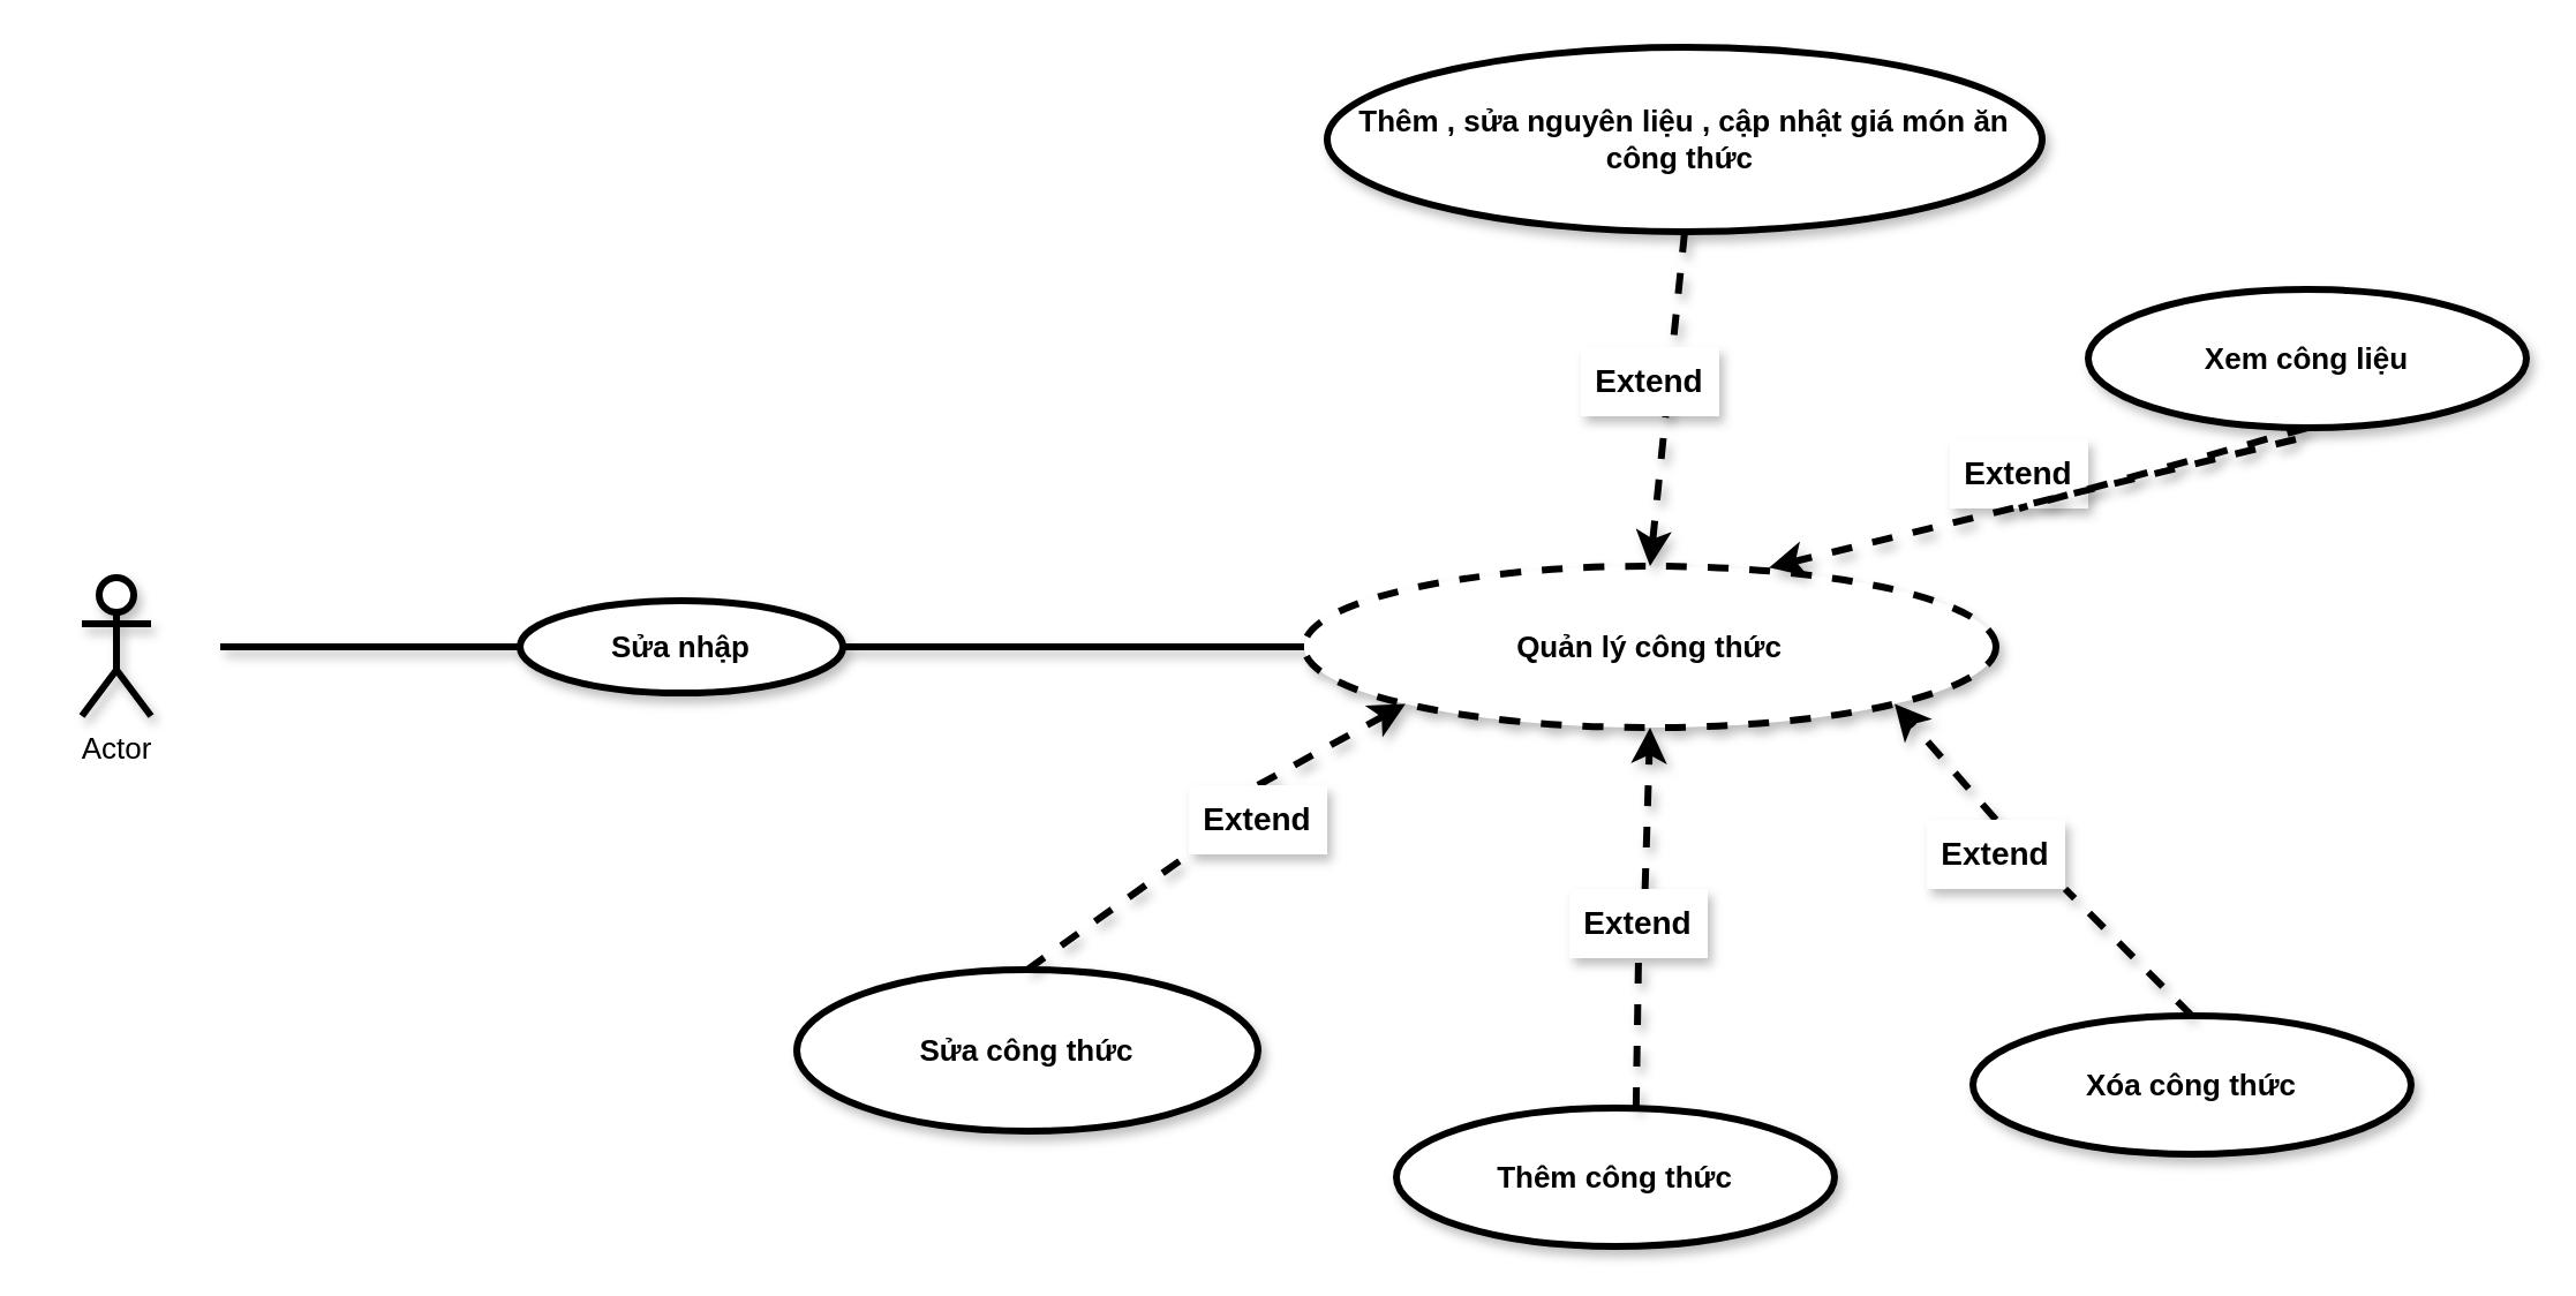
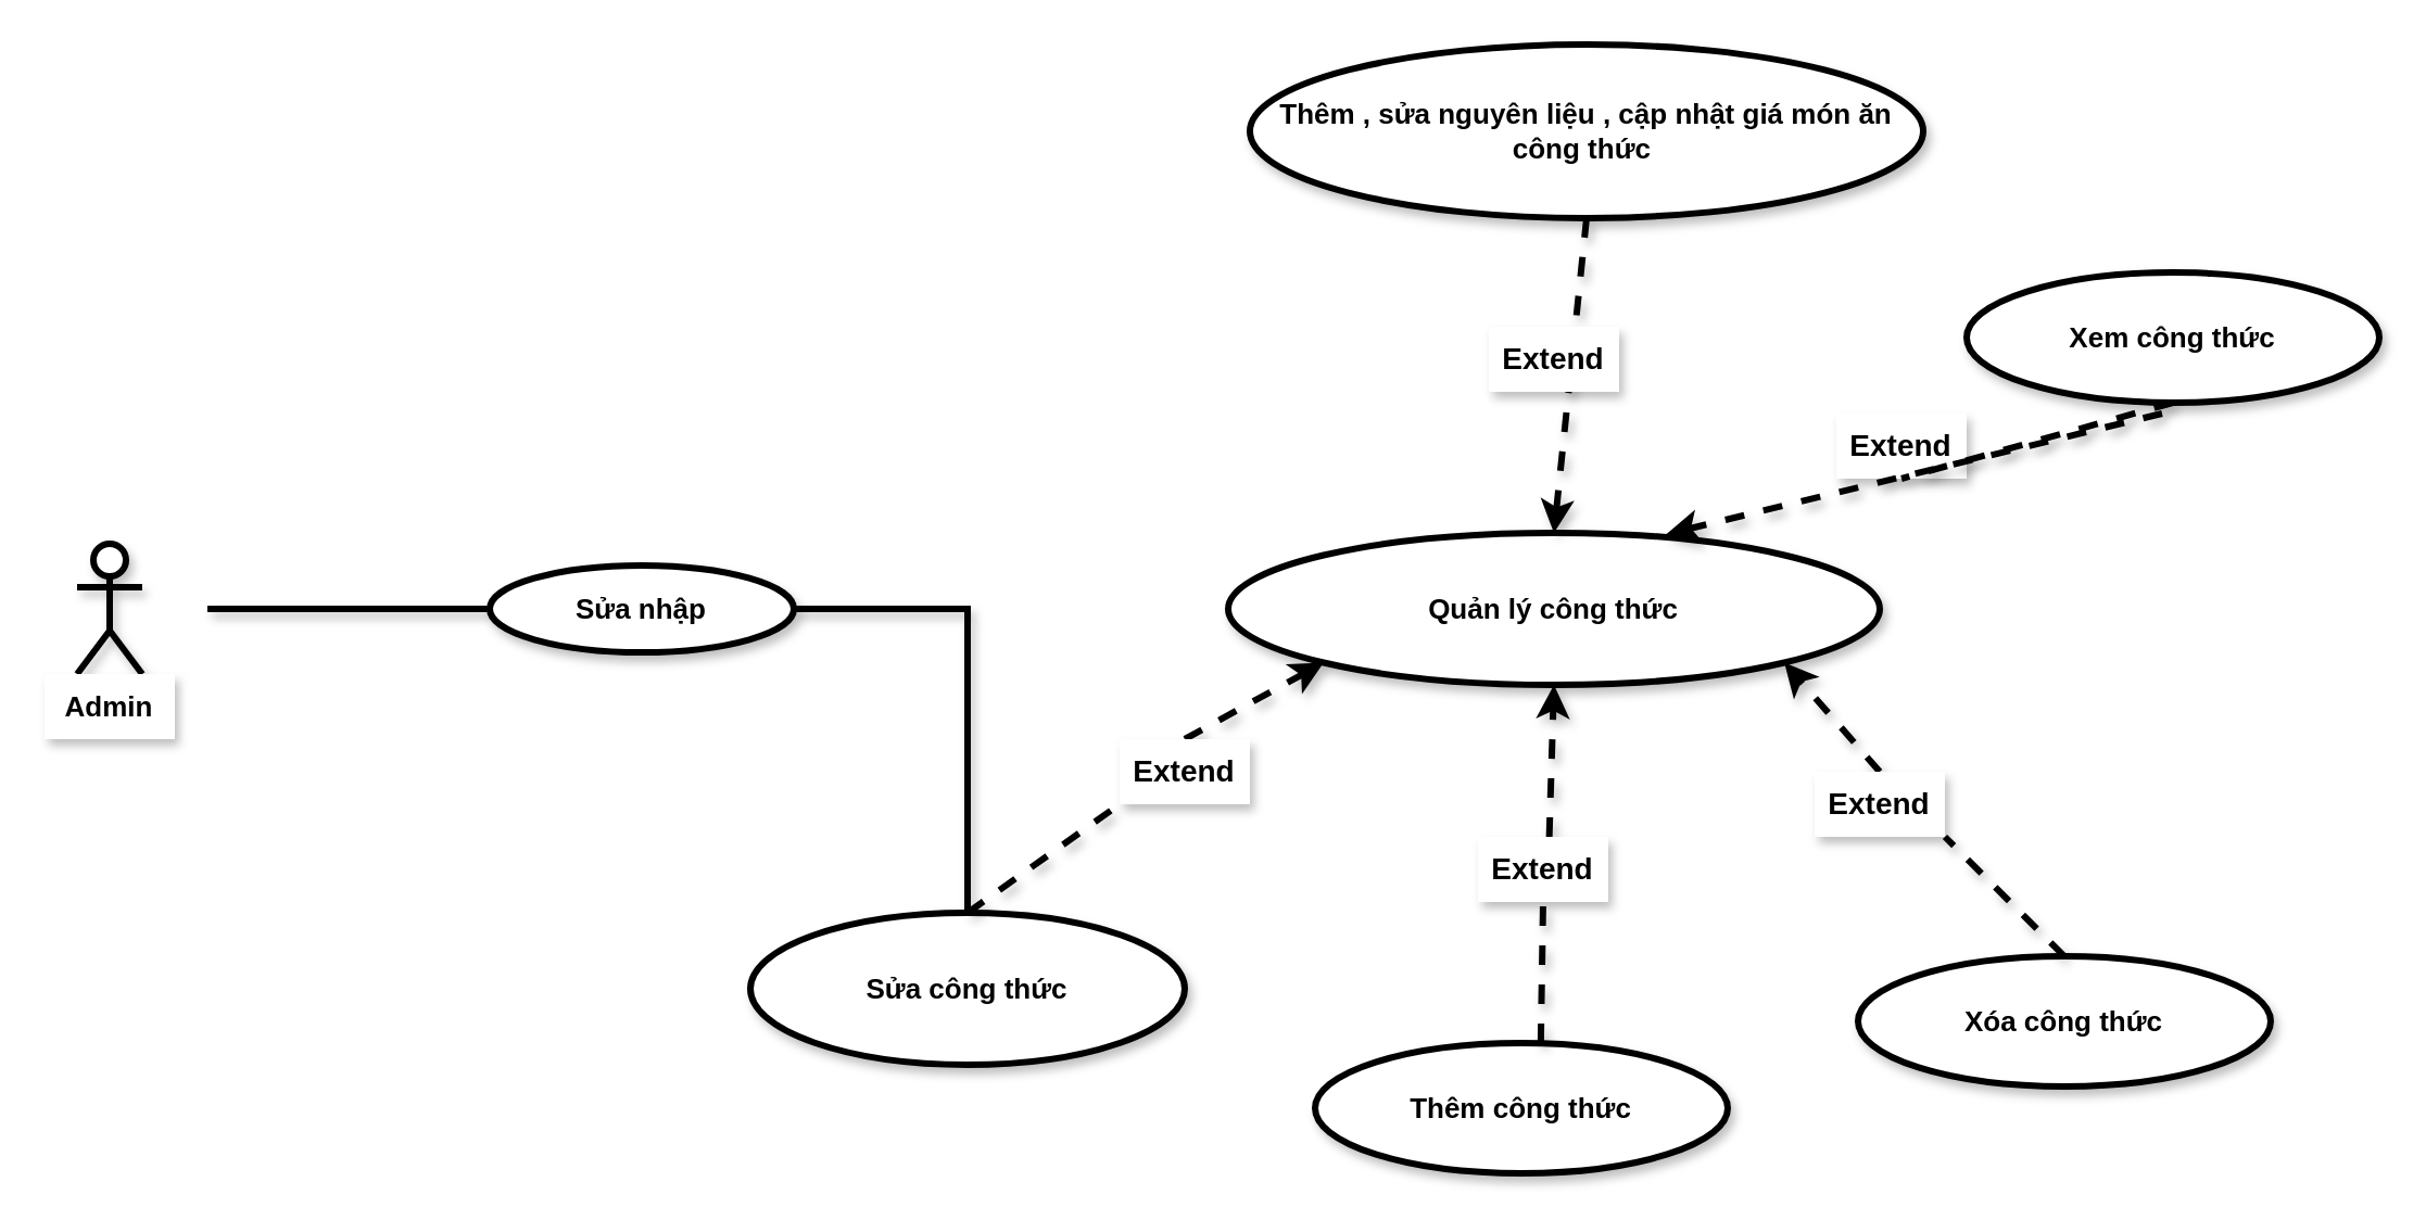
  <mxCell id="0" />
  <mxCell id="1" parent="0" />
  <mxCell id="2" value="Actor" style="shape=umlActor;verticalLabelPosition=bottom;verticalAlign=top;html=1;outlineConnect=0;strokeWidth=3;gradientColor=#ffffff;shadow=1;fontSize=13;points=[[0,1,0,0,0],[1,0,0,26,-6],[1,0.13,0,30,0],[1,0.3,0,30,0],[1,0.5,0,30,0],[1,0.67,0,30,0],[1,0.83,0,26,0],[1,1,0,20,0]];" parent="1" vertex="1"><mxGeometry x="35" y="250" width="30" height="60" as="geometry" /></mxCell>
+ <mxCell id="3" value="Admin" style="text;html=1;strokeColor=none;fillColor=default;align=center;verticalAlign=middle;whiteSpace=wrap;rounded=0;shadow=1;fontSize=13;fontStyle=1" parent="1" vertex="1"><mxGeometry x="20" y="310" width="60" height="30" as="geometry" /></mxCell>
  <mxCell id="4" style="edgeStyle=orthogonalEdgeStyle;rounded=0;orthogonalLoop=1;jettySize=auto;html=1;exitX=0;exitY=0.5;exitDx=0;exitDy=0;entryX=1;entryY=0.5;entryDx=30;entryDy=0;entryPerimeter=0;fontSize=13;endArrow=none;endFill=0;strokeWidth=3;shadow=1;" parent="1" source="6" target="2" edge="1"><mxGeometry relative="1" as="geometry" /></mxCell>
- <mxCell id="5" style="edgeStyle=orthogonalEdgeStyle;rounded=0;orthogonalLoop=1;jettySize=auto;html=1;exitX=1;exitY=0.5;exitDx=0;exitDy=0;entryX=0;entryY=0.5;entryDx=0;entryDy=0;shadow=1;fontSize=13;endArrow=none;endFill=0;strokeWidth=3;" parent="1" source="6" target="7" edge="1"><mxGeometry relative="1" as="geometry" /></mxCell>
+ <mxCell id="5" style="edgeStyle=orthogonalEdgeStyle;rounded=0;orthogonalLoop=1;jettySize=auto;html=1;exitX=1;exitY=0.5;exitDx=0;exitDy=0;shadow=1;fontSize=13;endArrow=none;endFill=0;strokeWidth=3;" parent="1" source="6" target="11" edge="1"><mxGeometry relative="1" as="geometry" /></mxCell>
  <mxCell id="6" value="Sửa nhập" style="ellipse;whiteSpace=wrap;html=1;align=center;newEdgeStyle={&quot;edgeStyle&quot;:&quot;entityRelationEdgeStyle&quot;,&quot;startArrow&quot;:&quot;none&quot;,&quot;endArrow&quot;:&quot;none&quot;,&quot;segment&quot;:10,&quot;curved&quot;:1};treeFolding=1;treeMoving=1;shadow=1;fontSize=13;strokeWidth=3;fillColor=default;gradientColor=#ffffff;fontStyle=1" parent="1" vertex="1"><mxGeometry x="225" y="260" width="140" height="40" as="geometry" /></mxCell>
- <mxCell id="7" value="Quản lý công thức" style="ellipse;whiteSpace=wrap;html=1;align=center;newEdgeStyle={&quot;edgeStyle&quot;:&quot;entityRelationEdgeStyle&quot;,&quot;startArrow&quot;:&quot;none&quot;,&quot;endArrow&quot;:&quot;none&quot;,&quot;segment&quot;:10,&quot;curved&quot;:1};treeFolding=1;treeMoving=1;shadow=1;fontSize=13;strokeWidth=3;fillColor=default;gradientColor=#ffffff;fontStyle=1;dashed=1;" parent="1" vertex="1"><mxGeometry x="565" y="245" width="300" height="70" as="geometry" /></mxCell>
+ <mxCell id="7" value="Quản lý công thức" style="ellipse;whiteSpace=wrap;html=1;align=center;newEdgeStyle={&quot;edgeStyle&quot;:&quot;entityRelationEdgeStyle&quot;,&quot;startArrow&quot;:&quot;none&quot;,&quot;endArrow&quot;:&quot;none&quot;,&quot;segment&quot;:10,&quot;curved&quot;:1};treeFolding=1;treeMoving=1;shadow=1;fontSize=13;strokeWidth=3;fillColor=default;gradientColor=#ffffff;fontStyle=1" parent="1" vertex="1"><mxGeometry x="565" y="245" width="300" height="70" as="geometry" /></mxCell>
  <mxCell id="8" style="rounded=0;orthogonalLoop=1;jettySize=auto;html=1;exitX=0.5;exitY=1;exitDx=0;exitDy=0;entryX=0.5;entryY=0;entryDx=0;entryDy=0;shadow=1;dashed=1;fontSize=13;endArrow=classic;endFill=1;strokeWidth=3;" parent="1" source="9" target="7" edge="1"><mxGeometry relative="1" as="geometry" /></mxCell>
  <mxCell id="9" value="Thêm , sửa nguyên liệu , cập nhật giá món ăn công thức&amp;nbsp;" style="ellipse;whiteSpace=wrap;html=1;align=center;newEdgeStyle={&quot;edgeStyle&quot;:&quot;entityRelationEdgeStyle&quot;,&quot;startArrow&quot;:&quot;none&quot;,&quot;endArrow&quot;:&quot;none&quot;,&quot;segment&quot;:10,&quot;curved&quot;:1};treeFolding=1;treeMoving=1;shadow=1;fontSize=13;strokeWidth=3;fillColor=default;gradientColor=#ffffff;fontStyle=1" parent="1" vertex="1"><mxGeometry x="575" y="20" width="310" height="80" as="geometry" /></mxCell>
  <mxCell id="10" style="edgeStyle=none;rounded=0;orthogonalLoop=1;jettySize=auto;html=1;exitX=0.5;exitY=0;exitDx=0;exitDy=0;entryX=0;entryY=1;entryDx=0;entryDy=0;shadow=1;dashed=1;fontSize=13;endArrow=classic;endFill=1;strokeWidth=3;startArrow=none;" parent="1" source="15" target="7" edge="1"><mxGeometry relative="1" as="geometry" /></mxCell>
  <mxCell id="11" value="Sửa công thức" style="ellipse;whiteSpace=wrap;html=1;align=center;newEdgeStyle={&quot;edgeStyle&quot;:&quot;entityRelationEdgeStyle&quot;,&quot;startArrow&quot;:&quot;none&quot;,&quot;endArrow&quot;:&quot;none&quot;,&quot;segment&quot;:10,&quot;curved&quot;:1};treeFolding=1;treeMoving=1;shadow=1;fontSize=13;strokeWidth=3;fillColor=default;gradientColor=#ffffff;fontStyle=1" parent="1" vertex="1"><mxGeometry x="345" y="420" width="200" height="70" as="geometry" /></mxCell>
  <mxCell id="12" style="edgeStyle=none;rounded=0;orthogonalLoop=1;jettySize=auto;html=1;exitX=0.5;exitY=0;exitDx=0;exitDy=0;entryX=1;entryY=1;entryDx=0;entryDy=0;shadow=1;dashed=1;fontSize=13;endArrow=classic;endFill=1;strokeWidth=3;startArrow=none;" parent="1" source="18" target="7" edge="1"><mxGeometry relative="1" as="geometry" /></mxCell>
  <mxCell id="13" value="Xóa công thức" style="ellipse;whiteSpace=wrap;html=1;align=center;newEdgeStyle={&quot;edgeStyle&quot;:&quot;entityRelationEdgeStyle&quot;,&quot;startArrow&quot;:&quot;none&quot;,&quot;endArrow&quot;:&quot;none&quot;,&quot;segment&quot;:10,&quot;curved&quot;:1};treeFolding=1;treeMoving=1;shadow=1;fontSize=13;strokeWidth=3;fillColor=default;gradientColor=#ffffff;fontStyle=1" parent="1" vertex="1"><mxGeometry x="855" y="440" width="190" height="60" as="geometry" /></mxCell>
  <mxCell id="14" value="Extend" style="text;html=1;strokeColor=none;fillColor=default;align=center;verticalAlign=middle;whiteSpace=wrap;rounded=0;shadow=1;fontSize=14;fontStyle=1" parent="1" vertex="1"><mxGeometry x="685" y="150" width="60" height="30" as="geometry" /></mxCell>
  <mxCell id="15" value="Extend" style="text;html=1;strokeColor=none;fillColor=default;align=center;verticalAlign=middle;whiteSpace=wrap;rounded=0;shadow=1;fontSize=14;fontStyle=1" parent="1" vertex="1"><mxGeometry x="515" y="340" width="60" height="30" as="geometry" /></mxCell>
  <mxCell id="16" value="" style="edgeStyle=none;rounded=0;orthogonalLoop=1;jettySize=auto;html=1;exitX=0.5;exitY=0;exitDx=0;exitDy=0;entryX=0;entryY=1;entryDx=0;entryDy=0;shadow=1;dashed=1;fontSize=13;endArrow=none;endFill=1;strokeWidth=3;" parent="1" source="11" target="15" edge="1"><mxGeometry relative="1" as="geometry"><mxPoint x="555" y="420" as="sourcePoint" /><mxPoint x="608.934" y="304.749" as="targetPoint" /></mxGeometry></mxCell>
  <mxCell id="17" value="Thêm công thức" style="ellipse;whiteSpace=wrap;html=1;align=center;newEdgeStyle={&quot;edgeStyle&quot;:&quot;entityRelationEdgeStyle&quot;,&quot;startArrow&quot;:&quot;none&quot;,&quot;endArrow&quot;:&quot;none&quot;,&quot;segment&quot;:10,&quot;curved&quot;:1};treeFolding=1;treeMoving=1;shadow=1;fontSize=13;strokeWidth=3;fillColor=default;gradientColor=#ffffff;fontStyle=1" parent="1" vertex="1"><mxGeometry x="605" y="480" width="190" height="60" as="geometry" /></mxCell>
  <mxCell id="18" value="Extend" style="text;html=1;strokeColor=none;fillColor=default;align=center;verticalAlign=middle;whiteSpace=wrap;rounded=0;shadow=1;fontSize=14;fontStyle=1" parent="1" vertex="1"><mxGeometry x="835" y="355" width="60" height="30" as="geometry" /></mxCell>
  <mxCell id="19" value="" style="edgeStyle=none;rounded=0;orthogonalLoop=1;jettySize=auto;html=1;exitX=0.5;exitY=0;exitDx=0;exitDy=0;entryX=1;entryY=1;entryDx=0;entryDy=0;shadow=1;dashed=1;fontSize=13;endArrow=none;endFill=1;strokeWidth=3;" parent="1" source="13" target="18" edge="1"><mxGeometry relative="1" as="geometry"><mxPoint x="900" y="430" as="sourcePoint" /><mxPoint x="821.066" y="304.749" as="targetPoint" /></mxGeometry></mxCell>
  <mxCell id="20" style="rounded=0;orthogonalLoop=1;jettySize=auto;html=1;shadow=1;dashed=1;fontSize=13;endArrow=classic;endFill=1;strokeWidth=3;exitX=0.547;exitY=0;exitDx=0;exitDy=0;exitPerimeter=0;entryX=0.5;entryY=1;entryDx=0;entryDy=0;startArrow=none;" parent="1" source="21" target="7" edge="1"><mxGeometry relative="1" as="geometry"><mxPoint x="715" y="485" as="sourcePoint" /><mxPoint x="765" y="430" as="targetPoint" /></mxGeometry></mxCell>
  <mxCell id="21" value="Extend" style="text;html=1;strokeColor=none;fillColor=default;align=center;verticalAlign=middle;whiteSpace=wrap;rounded=0;shadow=1;fontSize=14;fontStyle=1" parent="1" vertex="1"><mxGeometry x="680" y="385" width="60" height="30" as="geometry" /></mxCell>
  <mxCell id="22" value="" style="rounded=0;orthogonalLoop=1;jettySize=auto;html=1;shadow=1;dashed=1;fontSize=13;endArrow=none;endFill=1;strokeWidth=3;exitX=0.547;exitY=0;exitDx=0;exitDy=0;exitPerimeter=0;entryX=0.5;entryY=1;entryDx=0;entryDy=0;" parent="1" source="17" target="21" edge="1"><mxGeometry relative="1" as="geometry"><mxPoint x="708.93" y="480" as="sourcePoint" /><mxPoint x="715" y="315" as="targetPoint" /></mxGeometry></mxCell>
- <mxCell id="23" value="Xem công liệu" style="ellipse;whiteSpace=wrap;html=1;align=center;newEdgeStyle={&quot;edgeStyle&quot;:&quot;entityRelationEdgeStyle&quot;,&quot;startArrow&quot;:&quot;none&quot;,&quot;endArrow&quot;:&quot;none&quot;,&quot;segment&quot;:10,&quot;curved&quot;:1};treeFolding=1;treeMoving=1;shadow=1;fontSize=13;strokeWidth=3;fillColor=default;gradientColor=#ffffff;fontStyle=1" parent="1" vertex="1"><mxGeometry x="905" y="125" width="190" height="60" as="geometry" /></mxCell>
+ <mxCell id="23" value="Xem công thức" style="ellipse;whiteSpace=wrap;html=1;align=center;newEdgeStyle={&quot;edgeStyle&quot;:&quot;entityRelationEdgeStyle&quot;,&quot;startArrow&quot;:&quot;none&quot;,&quot;endArrow&quot;:&quot;none&quot;,&quot;segment&quot;:10,&quot;curved&quot;:1};treeFolding=1;treeMoving=1;shadow=1;fontSize=13;strokeWidth=3;fillColor=default;gradientColor=#ffffff;fontStyle=1" parent="1" vertex="1"><mxGeometry x="905" y="125" width="190" height="60" as="geometry" /></mxCell>
  <mxCell id="24" value="Extend" style="text;html=1;strokeColor=none;fillColor=default;align=center;verticalAlign=middle;whiteSpace=wrap;rounded=0;shadow=1;fontSize=14;fontStyle=1" parent="1" vertex="1"><mxGeometry x="845" y="190" width="60" height="30" as="geometry" /></mxCell>
  <mxCell id="25" value="" style="rounded=0;orthogonalLoop=1;jettySize=auto;html=1;shadow=1;dashed=1;fontSize=13;endArrow=none;endFill=1;strokeWidth=3;exitX=0.5;exitY=1;exitDx=0;exitDy=0;entryX=0.5;entryY=1;entryDx=0;entryDy=0;" parent="1" source="23" target="24" edge="1"><mxGeometry relative="1" as="geometry"><mxPoint x="1008.93" y="125" as="sourcePoint" /><mxPoint x="1015" as="targetPoint" y="-40" /></mxGeometry></mxCell>
  <mxCell id="26" style="rounded=0;orthogonalLoop=1;jettySize=auto;html=1;entryX=0.672;entryY=0.009;entryDx=0;entryDy=0;shadow=1;dashed=1;fontSize=13;endArrow=classic;endFill=1;strokeWidth=3;entryPerimeter=0;" parent="1" target="7" edge="1"><mxGeometry relative="1" as="geometry"><mxPoint x="995" y="190" as="sourcePoint" /><mxPoint x="725" y="255" as="targetPoint" /></mxGeometry></mxCell>
